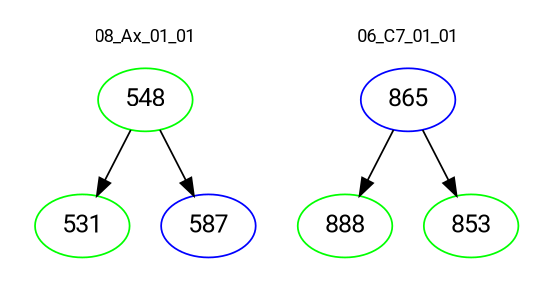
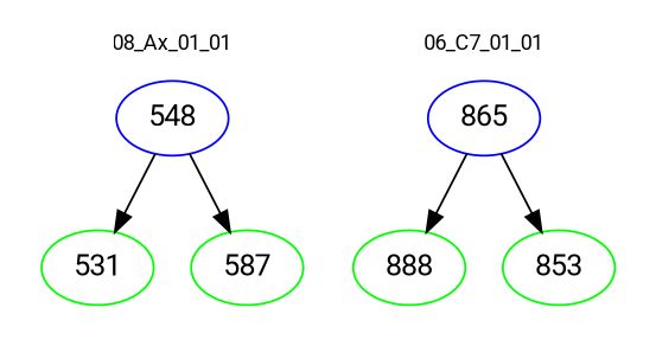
  digraph {
    fontname=Roboto
    node [color=green fontname=Roboto]
    edge [color=black fontname=Roboto]
-   n1 [label=548]
+   n1 [color=blue label=548]
    n2 [label=531]
-   n3 [color=blue label=587]
+   n3 [label=587]
    n4 [color=blue label=865]
    n5 [label=888]
    n6 [label=853]
    subgraph cluster_1 {
      color=white
      fontsize=10
      label="08_Ax_01_01"
      n1
      n2
      n3
    }
    subgraph cluster_2 {
      color=white
      fontsize=10
      label="06_C7_01_01"
      n4
      n5
      n6
    }
    n1 -> n2
    n1 -> n3
    n4 -> n5
    n4 -> n6
  }
